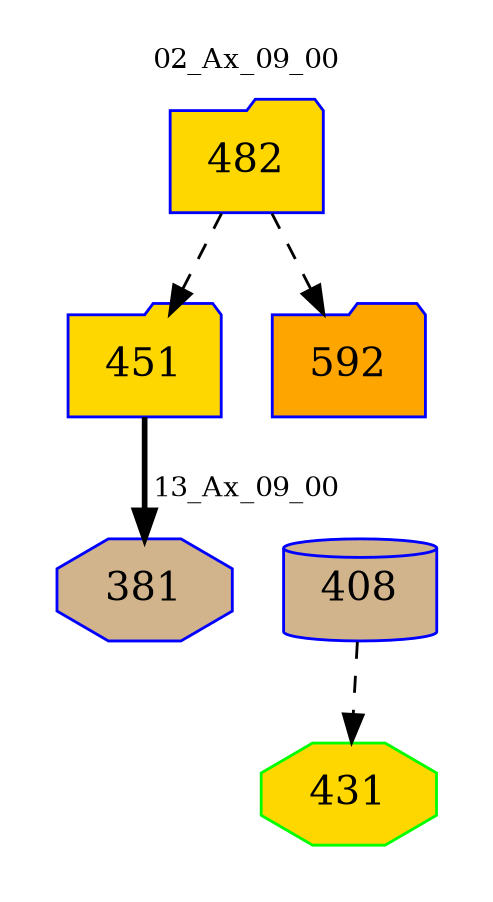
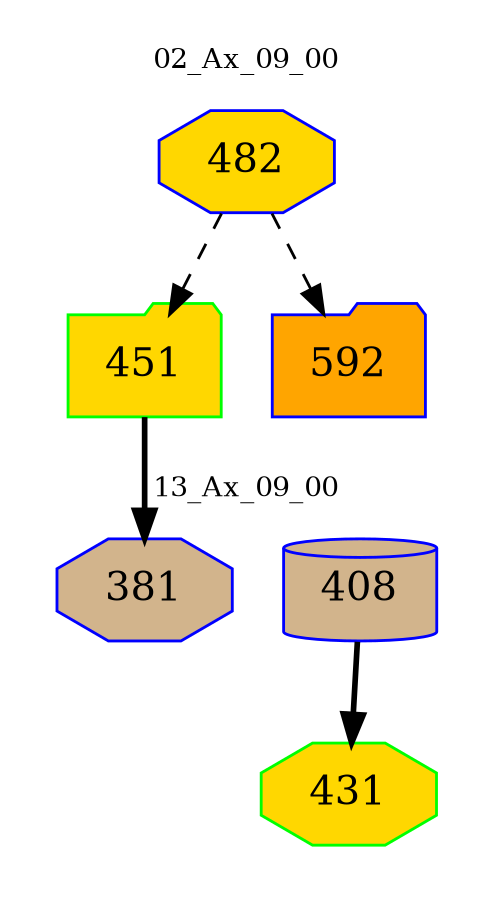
  digraph {
    node [color=blue fillcolor=gold shape=octagon style=filled]
    edge [color=black style=bold]
    n1 [fillcolor=tan label=408 shape=cylinder]
    n2 [fillcolor=tan label=381]
    n3 [color=green label=431]
-   n4 [label=482 shape=folder]
-   n5 [label=451 shape=folder]
+   n4 [label=482]
+   n5 [color=green label=451 shape=folder]
    n6 [fillcolor=orange label=592 shape=folder]
    subgraph cluster_1 {
      color=white
      fontsize=10
      label="13_Ax_09_00"
      n1
      n2
      n3
    }
    subgraph cluster_2 {
      color=white
      fontsize=10
      label="02_Ax_09_00"
      n4
      n5
      n6
    }
-   n1 -> n3 [style=dashed]
+   n1 -> n3
    n4 -> n5 [style=dashed]
    n4 -> n6 [style=dashed]
    n5 -> n2
  }
